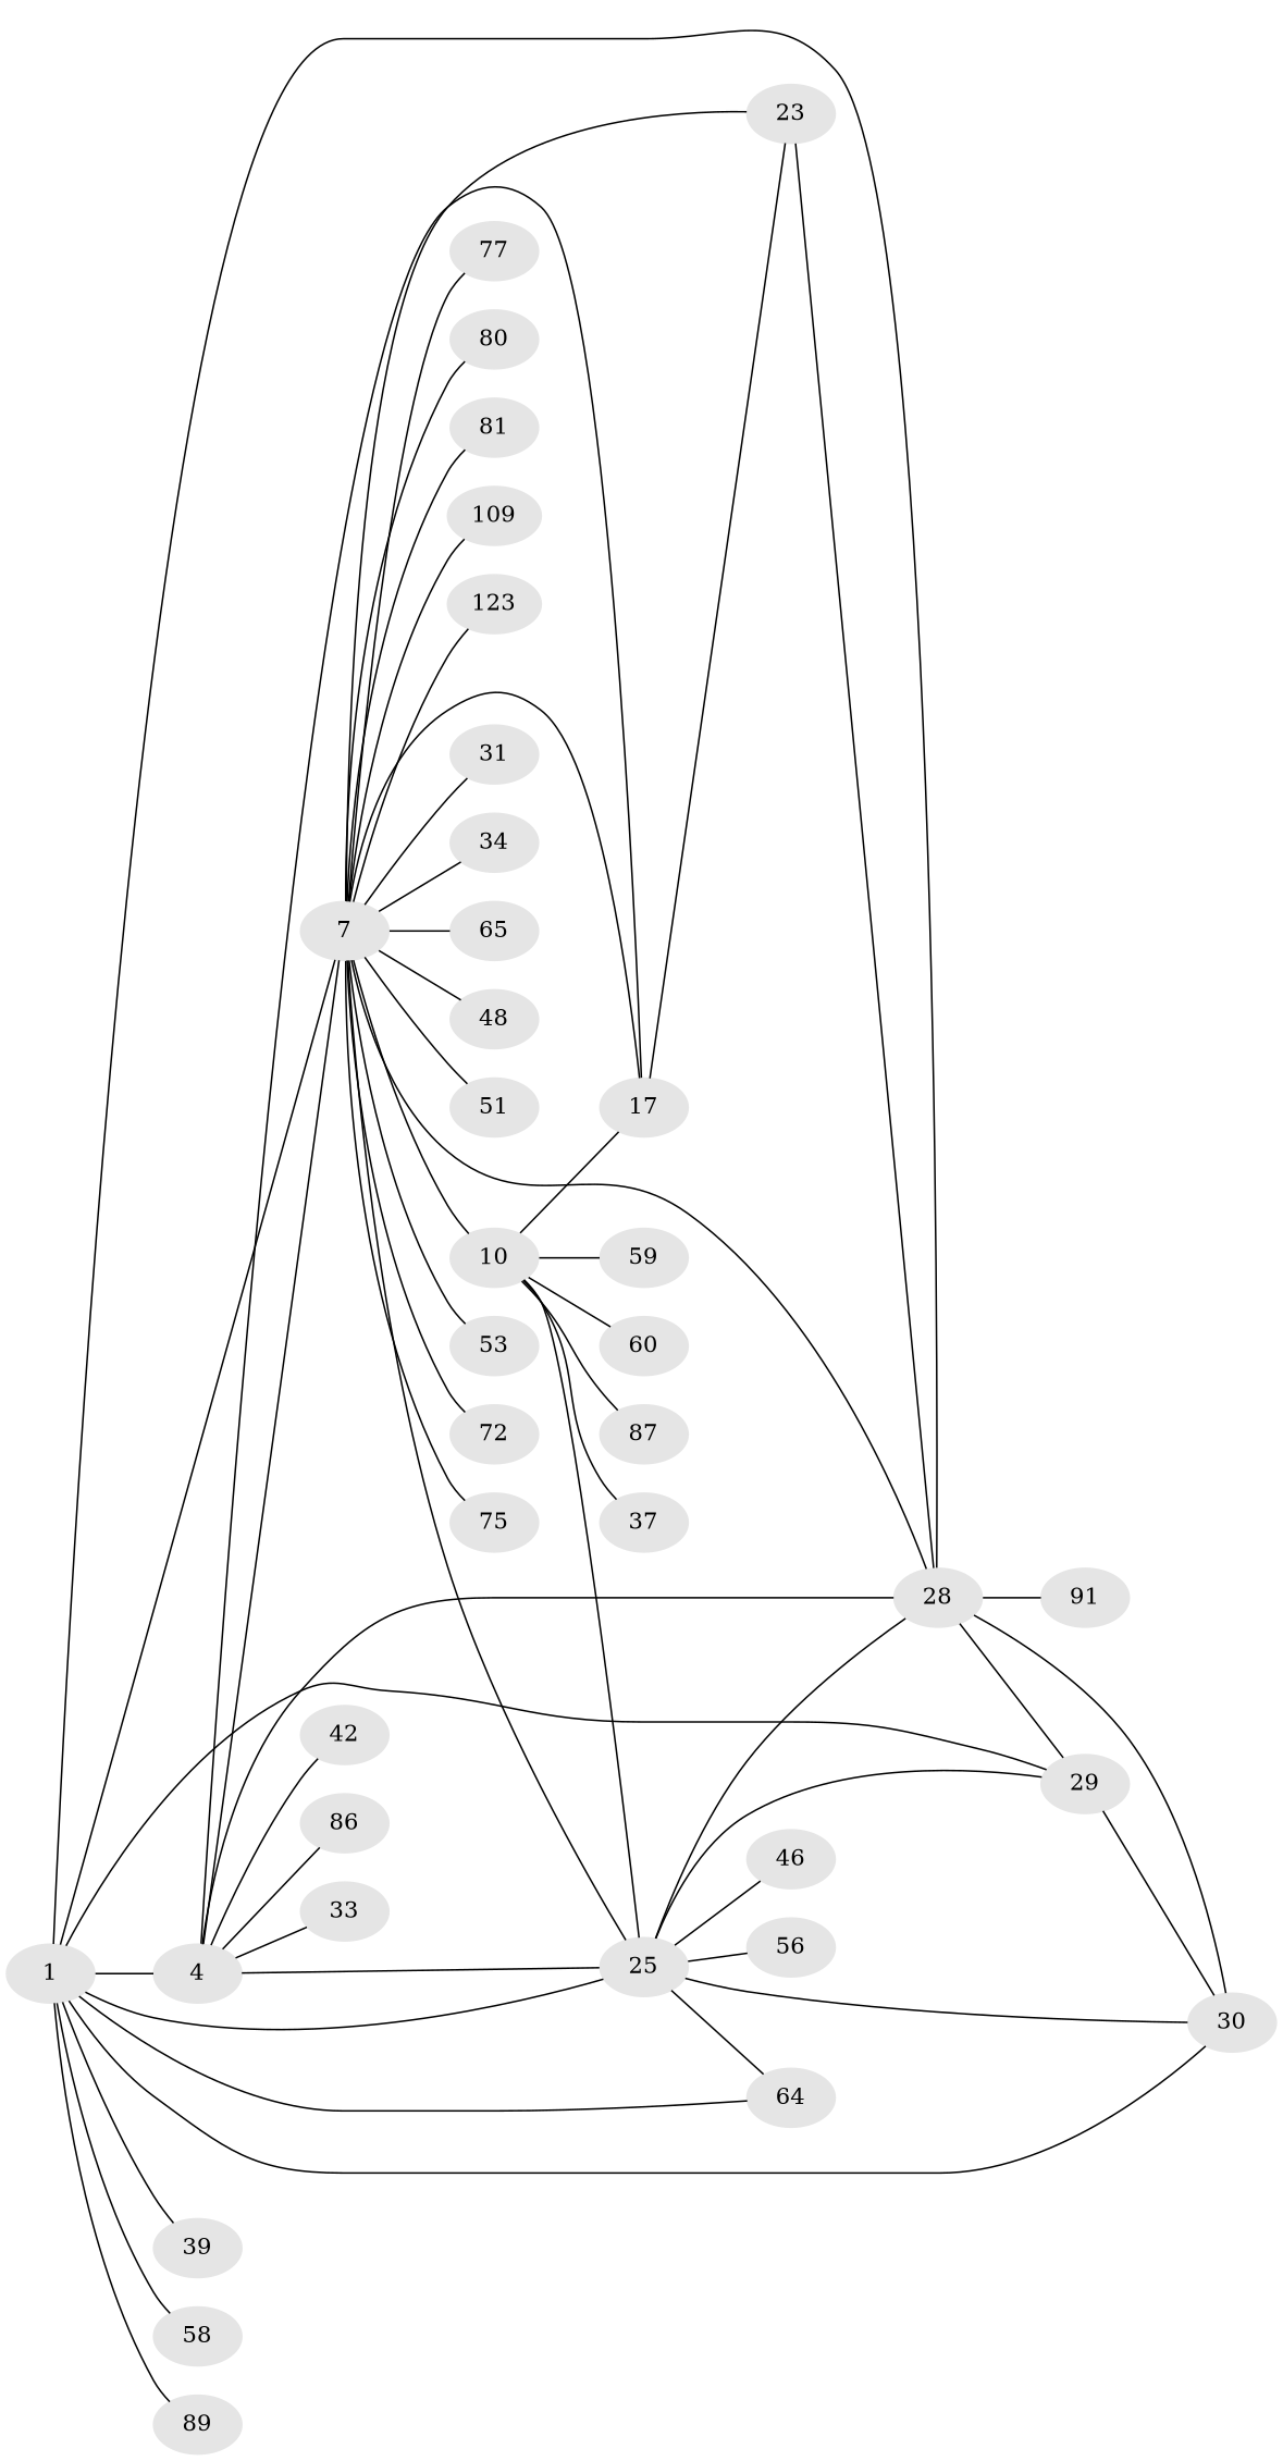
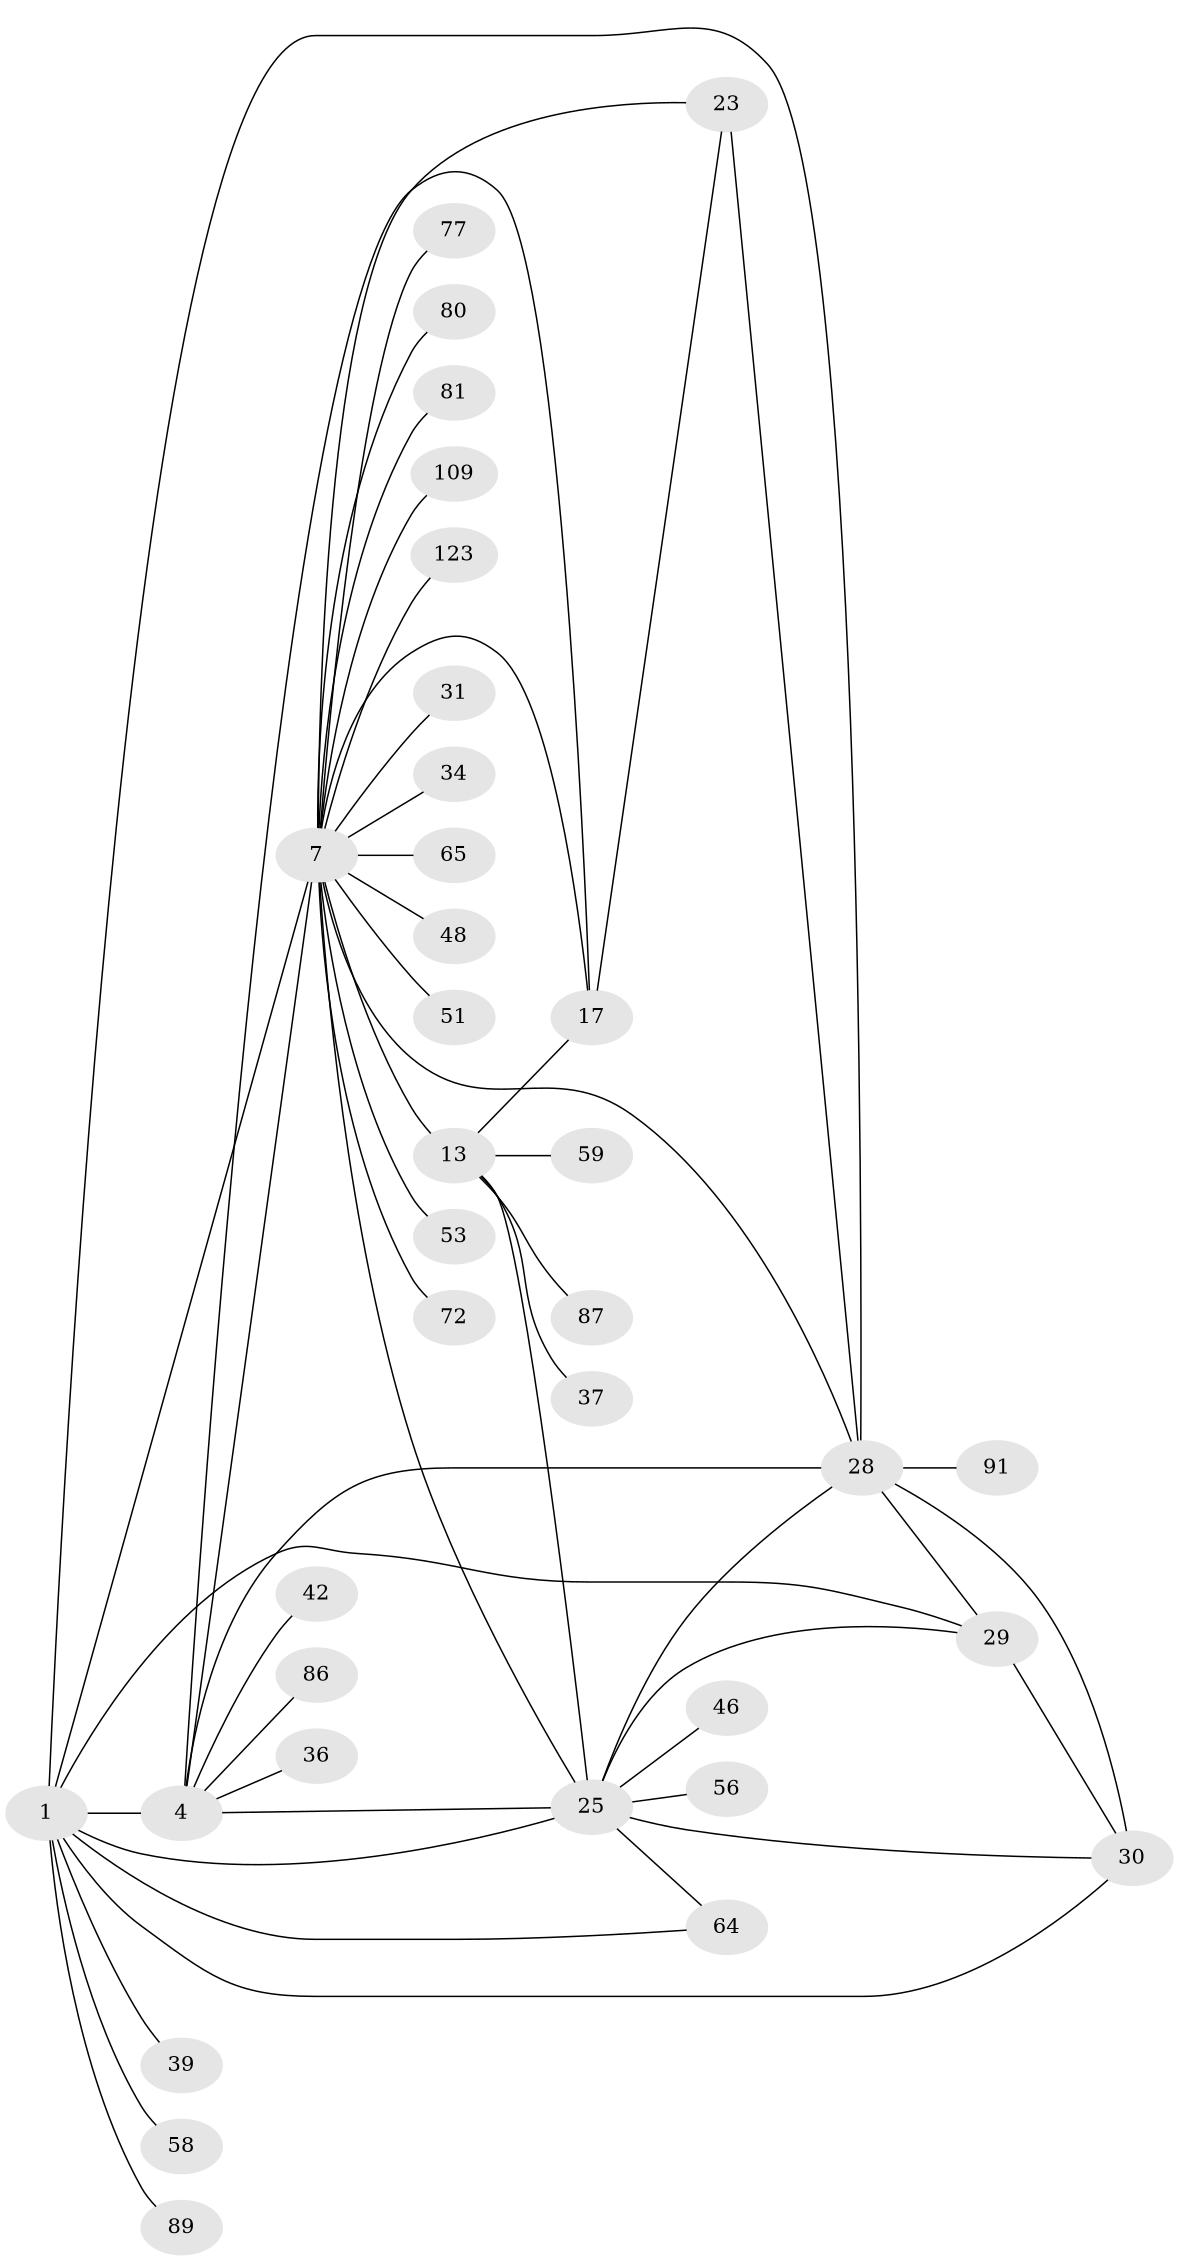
  graph {
    rankdir=LR
    node [color=gray90 style=filled]
    1 [super="+62+2+122"]
    4 [super="+40+85+5+68"]
    7 [super="+8+70+71+10+32+9"]
    25 [super="+41+116+26"]
    28 [super="+73+92"]
    29 [super="+57"]
    30 [super="+124"]
    39 [super="+110"]
    58
    64 [super="+98+121+65"]
    89 [super="+96"]
    17 [super="+52+43+119+107"]
-   36 [label=33]
+   36
    42
    86
-   13 [super="+104+15+16" label=10]
+   13 [super="+104+15+16"]
    23 [super="+24"]
    31
    34
    n20 [label=65]
    48
    51
    53
    72
-   75
    77
    80 [super="+83"]
    81
    109
    123
    46 [super="+103"]
    56 [super="+102"]
    91
    37
    59
-   60
    87
    1 -- 4 [weight=10]
    1 -- 7
    1 -- 25 [weight=5]
    1 -- 28
    1 -- 29
    1 -- 30
    1 -- 39
    1 -- 58
    1 -- 64
    1 -- 89
    4 -- 7
    4 -- 25
    4 -- 28
    4 -- 17
    4 -- 36
    4 -- 42
    4 -- 86
    7 -- 25 [weight=2]
    7 -- 28 [weight=2]
    7 -- 17
    7 -- 13 [weight=5]
    7 -- 23 [weight=8]
    7 -- 31
    7 -- 34
    7 -- n20
    7 -- 48
    7 -- 51
    7 -- 53
    7 -- 72
-   7 -- 75
    7 -- 77
    7 -- 80
    7 -- 81
    7 -- 109
    7 -- 123
    25 -- 28 [weight=2]
    25 -- 29 [weight=2]
    25 -- 30 [weight=2]
    25 -- 64
    25 -- 46
    25 -- 56
    28 -- 29
    28 -- 30
    28 -- 91
    29 -- 30
    17 -- 23
    13 -- 25
    13 -- 17 [weight=4]
    13 -- 37
    13 -- 59
-   13 -- 60
    13 -- 87
    23 -- 28
  }
